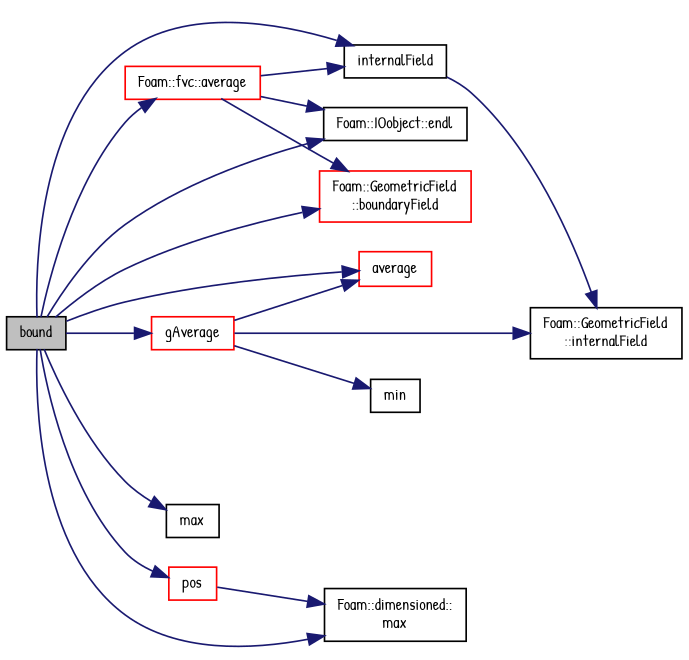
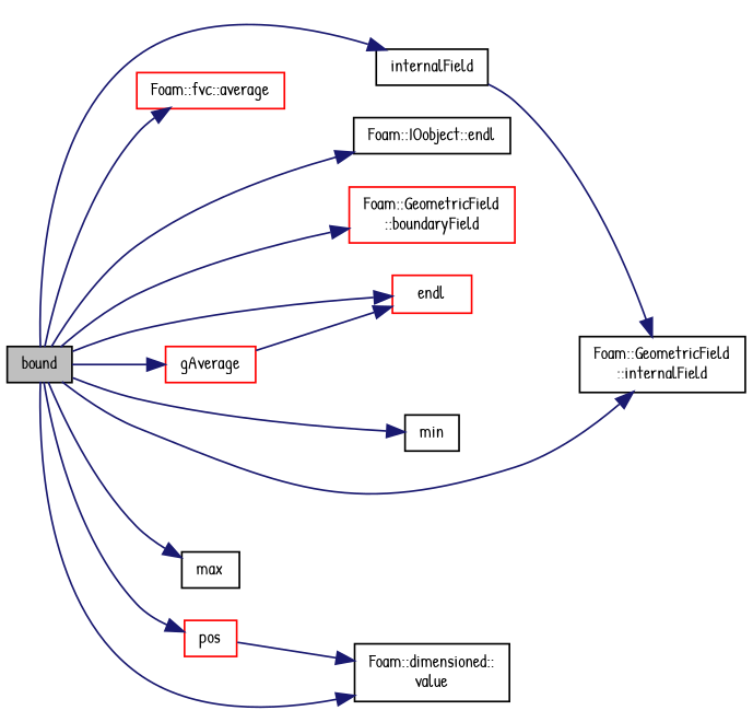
  digraph {
    fontname="Patrick Hand"
    rankdir=LR
    node [color=black fontname="Patrick Hand" fontsize=10 shape=record]
    edge [color=midnightblue fontname="Patrick Hand" fontsize=10 labelfontname=FreeSans labelfontsize=10 style=solid]
    n1 [fillcolor=grey75 fontcolor=black height=0.2 label=bound style=filled width=0.4]
    n2 [color=red height=0.2 label="Foam::fvc::average" width=0.4]
    n3 [height=0.2 label="Foam::IOobject::endl" width=0.4]
    n4 [height=0.2 label="Foam::GeometricField\l::internalField" width=0.4]
    n5 [height=0.2 label=internalField width=0.4]
    n6 [color=red height=0.2 label="Foam::GeometricField\l::boundaryField" width=0.4]
-   n7 [color=red height=0.2 label=average width=0.4]
+   n7 [color=red height=0.2 label=endl width=0.4]
    n8 [color=red height=0.2 label=gAverage width=0.4]
    n9 [height=0.2 label=max width=0.4]
    n10 [height=0.2 label=min width=0.4]
    n11 [color=red height=0.2 label=pos width=0.4]
-   n12 [height=0.2 label="Foam::dimensioned::\lmax" width=0.4]
+   n12 [height=0.2 label="Foam::dimensioned::\lvalue" width=0.4]
    n1 -> n2
    n1 -> n3
-   n8 -> n4
+   n1 -> n4
    n1 -> n5
    n1 -> n6
    n1 -> n7
    n1 -> n8
    n1 -> n9
-   n8 -> n10
+   n1 -> n10
    n1 -> n11
    n1 -> n12
-   n2 -> n3
-   n2 -> n5
-   n2 -> n6
    n5 -> n4
    n8 -> n7
    n11 -> n12
  }
